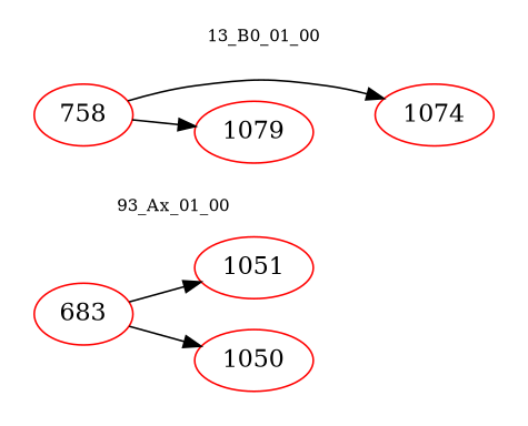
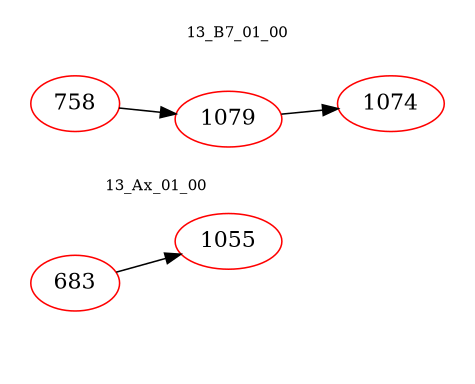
  digraph {
    rankdir=LR
    node [color=red]
    edge [color=black]
    n1 [label=683]
-   n2 [label=1050]
-   n3 [label=1051]
+   n3 [label=1055]
    n4 [label=758]
    n5 [label=1079]
    n6 [label=1074]
    subgraph cluster_1 {
      color=white
      fontsize=10
-     label="93_Ax_01_00"
+     label="13_Ax_01_00"
      n1
-     n2
      n3
    }
    subgraph cluster_2 {
      color=white
      fontsize=10
-     label="13_B0_01_00"
+     label="13_B7_01_00"
      n4
      n5
      n6
    }
-   n1 -> n2
    n1 -> n3
    n4 -> n5
-   n4 -> n6
+   n5 -> n6
  }
